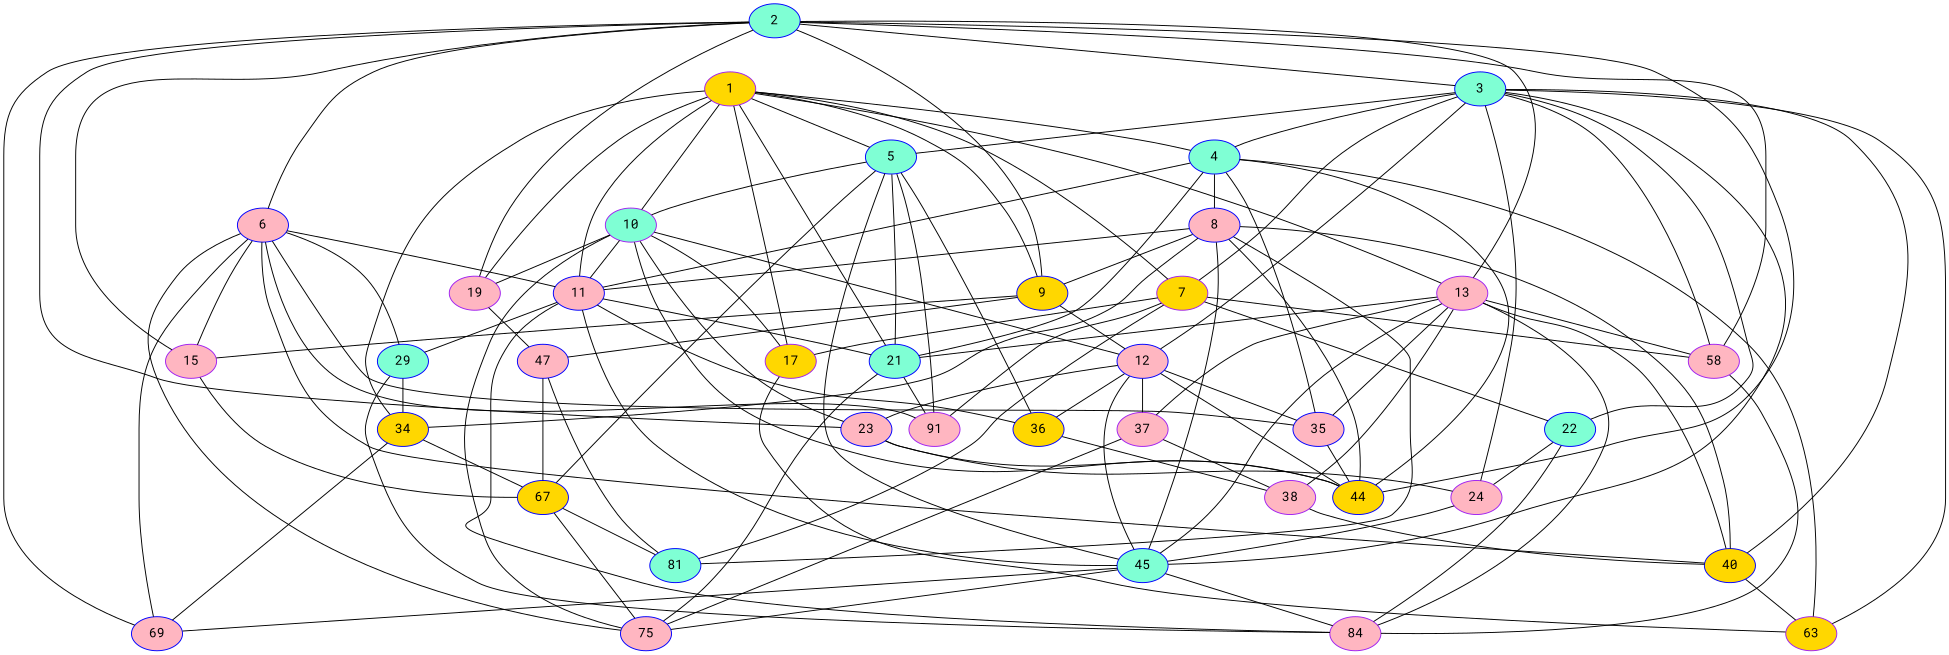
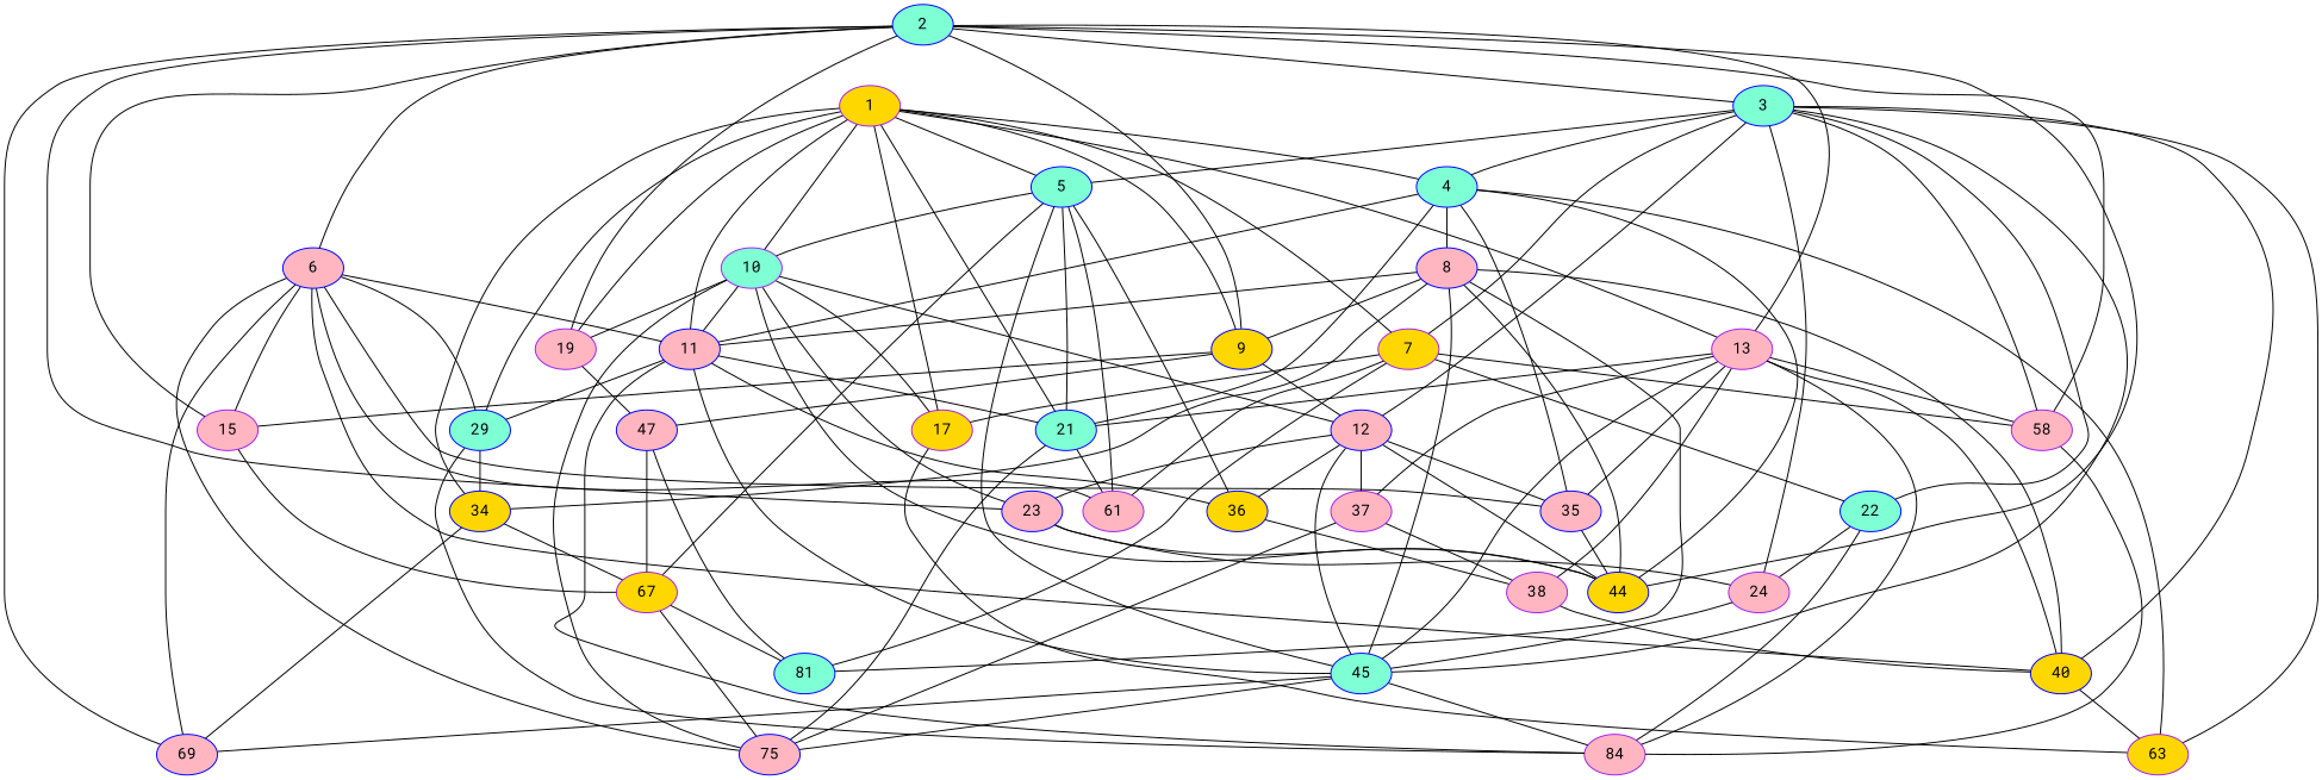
  graph {
    fontname="Roboto Mono"
    node [color=blue fillcolor=lightpink fontname="Roboto Mono" style=filled]
    edge [fontname="Roboto Mono"]
    1 [color=purple fillcolor=gold super="+97+20+25"]
    4 [fillcolor=aquamarine super="+77+26"]
    5 [fillcolor=aquamarine super="+65+83"]
    7 [color=purple fillcolor=gold super="+16"]
    9 [fillcolor=gold super="+98"]
    10 [color=purple fillcolor=aquamarine super="+52+49"]
    11 [super="+66+79+53"]
    13 [color=purple super="+96+27+88"]
    17 [color=purple fillcolor=gold]
    19 [color=purple]
    21 [fillcolor=aquamarine super="+48+93"]
    29 [fillcolor=aquamarine super="+99"]
    34 [fillcolor=gold super="+41"]
    44 [fillcolor=gold super="+87"]
    63 [color=purple fillcolor=gold]
    8 [super="+80+33+50"]
    35 [super="+39"]
    45 [fillcolor=aquamarine super="+90+70"]
    36 [fillcolor=gold]
-   67 [fillcolor=gold super="+71"]
-   91 [color=purple]
+   67 [color=purple fillcolor=gold super="+71"]
+   91 [color=purple label=61]
    58 [color=purple super="+59"]
    22 [fillcolor=aquamarine]
    81 [fillcolor=aquamarine]
    15 [color=purple]
    12 [super="+54+43+55"]
    47
    23 [super="+62+72"]
    75 [super="+82"]
    84 [color=purple super="+92"]
    40 [fillcolor=gold super="+56"]
    37 [color=purple]
    38 [color=purple]
    69
    2 [fillcolor=aquamarine super="+18+51"]
    3 [fillcolor=aquamarine super="+86+42+14"]
    6 [super="+57+28"]
    24 [color=purple]
    1 -- 4 [weight=2]
    1 -- 5
    1 -- 7
    1 -- 9
    1 -- 10 [weight=2]
    1 -- 11
    1 -- 13
    1 -- 17
    1 -- 19
    1 -- 21
+   1 -- 29 [weight=2]
    1 -- 34 [weight=2]
    4 -- 11
    4 -- 21
    4 -- 44
    4 -- 63
    4 -- 8 [weight=2]
    4 -- 35
    5 -- 10
    5 -- 21
    5 -- 45
    5 -- 36
    5 -- 67
    5 -- 91
    7 -- 17
    7 -- 91
    7 -- 58
    7 -- 22
    7 -- 81
    9 -- 15
    9 -- 12
    9 -- 47
    10 -- 11
    10 -- 17
    10 -- 19
    10 -- 44
    10 -- 12
    10 -- 23
    10 -- 75
    11 -- 21
    11 -- 29
    11 -- 45
    11 -- 36
    11 -- 84
    13 -- 21
    13 -- 35
    13 -- 45
    13 -- 58
    13 -- 84
    13 -- 40
    13 -- 37
    13 -- 38
    17 -- 63
    19 -- 47
    21 -- 91
    21 -- 75
    29 -- 34
    29 -- 84
    34 -- 67
    34 -- 69
    8 -- 9
    8 -- 11
    8 -- 34
    8 -- 44 [weight=2]
    8 -- 45
    8 -- 81
    8 -- 40
    35 -- 44
    45 -- 75
    45 -- 84
    45 -- 69
    36 -- 38
    67 -- 81
    67 -- 75
    58 -- 84
    22 -- 84
    22 -- 24
    15 -- 67
    12 -- 44
    12 -- 35
    12 -- 45
    12 -- 36
    12 -- 23 [weight=2]
    12 -- 37
    47 -- 67
    47 -- 81
    23 -- 44
    23 -- 24
    40 -- 63
    37 -- 75
    37 -- 38
    38 -- 40
    2 -- 9
    2 -- 13
    2 -- 19
    2 -- 44
    2 -- 58
    2 -- 15
    2 -- 23
    2 -- 69
    2 -- 3
    2 -- 6
    3 -- 4
    3 -- 5
    3 -- 7 [weight=2]
    3 -- 63
    3 -- 45
    3 -- 58 [weight=2]
    3 -- 22
    3 -- 12 [weight=2]
    3 -- 40
    3 -- 24
    6 -- 11
    6 -- 29
    6 -- 35 [weight=2]
    6 -- 91
    6 -- 15
    6 -- 75
    6 -- 40
    6 -- 69
    24 -- 45
  }
